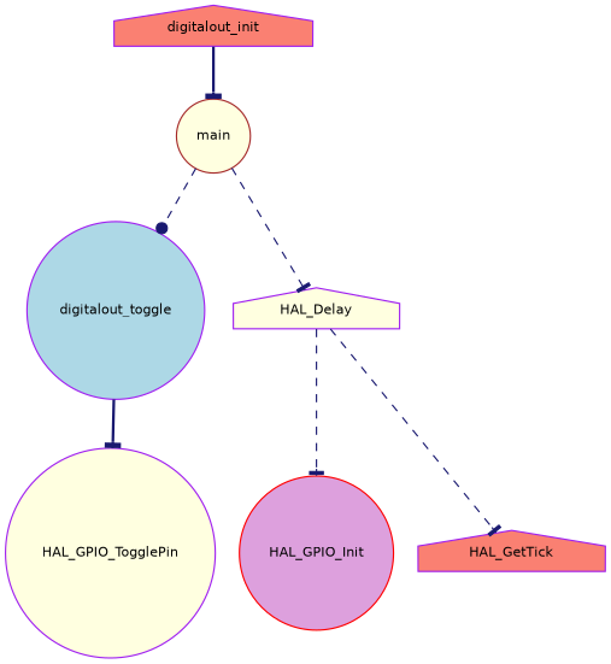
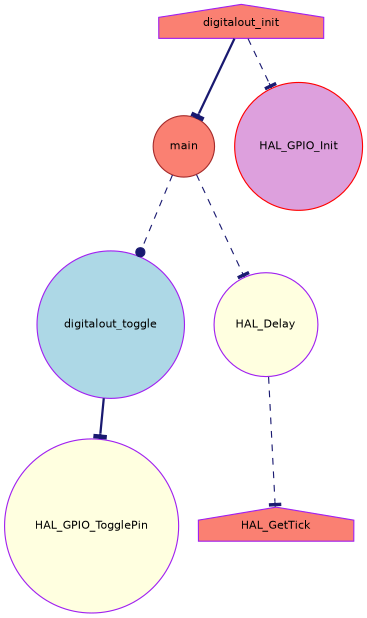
  digraph {
    rankdir=TB
    node [color=purple fillcolor=lightyellow fontname=Helvetica fontsize=10 shape=circle style=filled]
    edge [arrowhead=tee color=midnightblue fontname=Helvetica fontsize=10 labelfontname=Helvetica labelfontsize=10 style=dashed]
-   n1 [color=brown fontcolor=black height=0.2 label=main width=0.4]
+   n1 [color=brown fillcolor=salmon fontcolor=black height=0.2 label=main width=0.4]
    n2 [fillcolor=lightblue height=0.2 label=digitalout_toggle width=0.4]
-   n3 [height=0.2 label=HAL_Delay shape=house width=0.4]
+   n3 [height=0.2 label=HAL_Delay width=0.4]
    n4 [fillcolor=salmon height=0.2 label=digitalout_init shape=house width=0.4]
    n5 [color=red fillcolor=plum height=0.2 label=HAL_GPIO_Init width=0.4]
    n6 [height=0.2 label=HAL_GPIO_TogglePin width=0.4]
    n7 [fillcolor=salmon height=0.2 label=HAL_GetTick shape=house width=0.4]
    n1 -> n2 [arrowhead=dot]
    n1 -> n3
    n2 -> n6 [style=bold]
    n3 -> n7
    n4 -> n1 [style=bold]
-   n3 -> n5
+   n4 -> n5
  }
